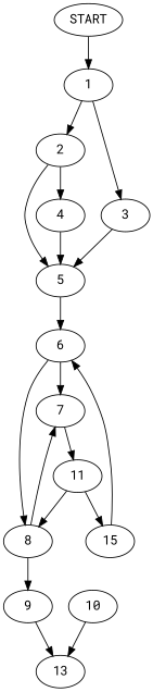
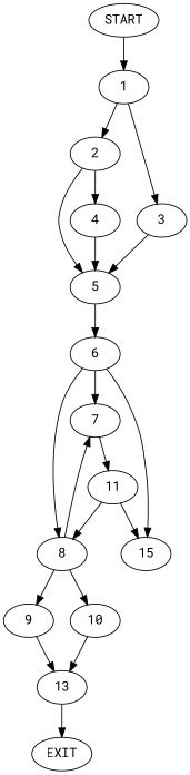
  digraph {
    fontname="Roboto Mono"
    node [fontname="Roboto Mono"]
    edge [fontname="Roboto Mono"]
    n1 [label=START]
    1
    2
    3
+   n5 [label=EXIT]
    4
    5
    6
    7
    8
    11
    9
    10
    n14 [label=15]
    13
    n1 -> 1
    1 -> 2
    1 -> 3
    2 -> 4
    2 -> 5
    3 -> 5
    4 -> 5
    5 -> 6
    6 -> 7
    6 -> 8
    7 -> 11
    8 -> 7
    8 -> 9
+   8 -> 10
    11 -> 8
    11 -> n14
    9 -> 13
    10 -> 13
-   n14 -> 6
+   6 -> n14
+   13 -> n5
  }
